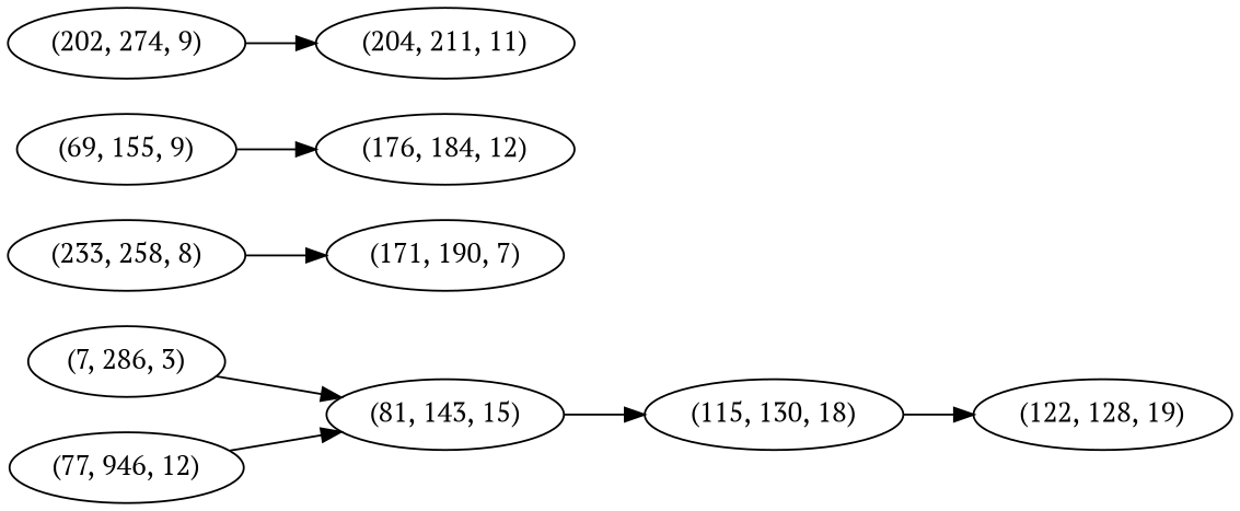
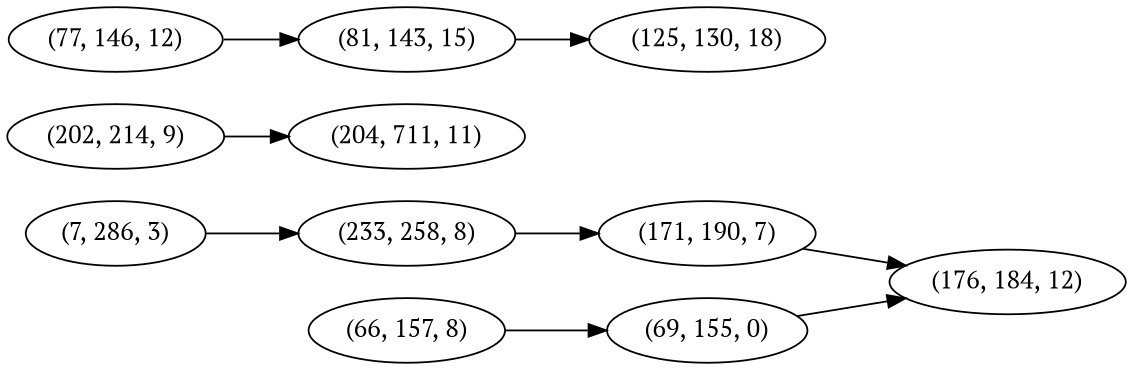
  digraph {
    fontname="PT Serif"
    rankdir=LR
    node [fontname="PT Serif"]
    edge [fontname="PT Serif"]
    "(7, 286, 3)"
    "(233, 258, 8)"
-   "(69, 155, 9)"
+   "(66, 157, 8)"
+   "(69, 155, 9)" [label="(69, 155, 0)"]
    "(171, 190, 7)"
    "(176, 184, 12)"
-   "(202, 214, 9)" [label="(202, 274, 9)"]
-   "(204, 211, 11)"
-   "(77, 146, 12)" [label="(77, 946, 12)"]
+   "(202, 214, 9)"
+   "(204, 211, 11)" [label="(204, 711, 11)"]
+   "(77, 146, 12)"
    "(81, 143, 15)"
-   "(115, 130, 18)"
-   "(122, 128, 19)"
-   "(7, 286, 3)" -> "(81, 143, 15)"
+   "(115, 130, 18)" [label="(125, 130, 18)"]
+   "(7, 286, 3)" -> "(233, 258, 8)"
    "(233, 258, 8)" -> "(171, 190, 7)"
+   "(66, 157, 8)" -> "(69, 155, 9)"
    "(69, 155, 9)" -> "(176, 184, 12)"
+   "(171, 190, 7)" -> "(176, 184, 12)"
    "(202, 214, 9)" -> "(204, 211, 11)"
    "(77, 146, 12)" -> "(81, 143, 15)"
    "(81, 143, 15)" -> "(115, 130, 18)"
-   "(115, 130, 18)" -> "(122, 128, 19)"
  }
